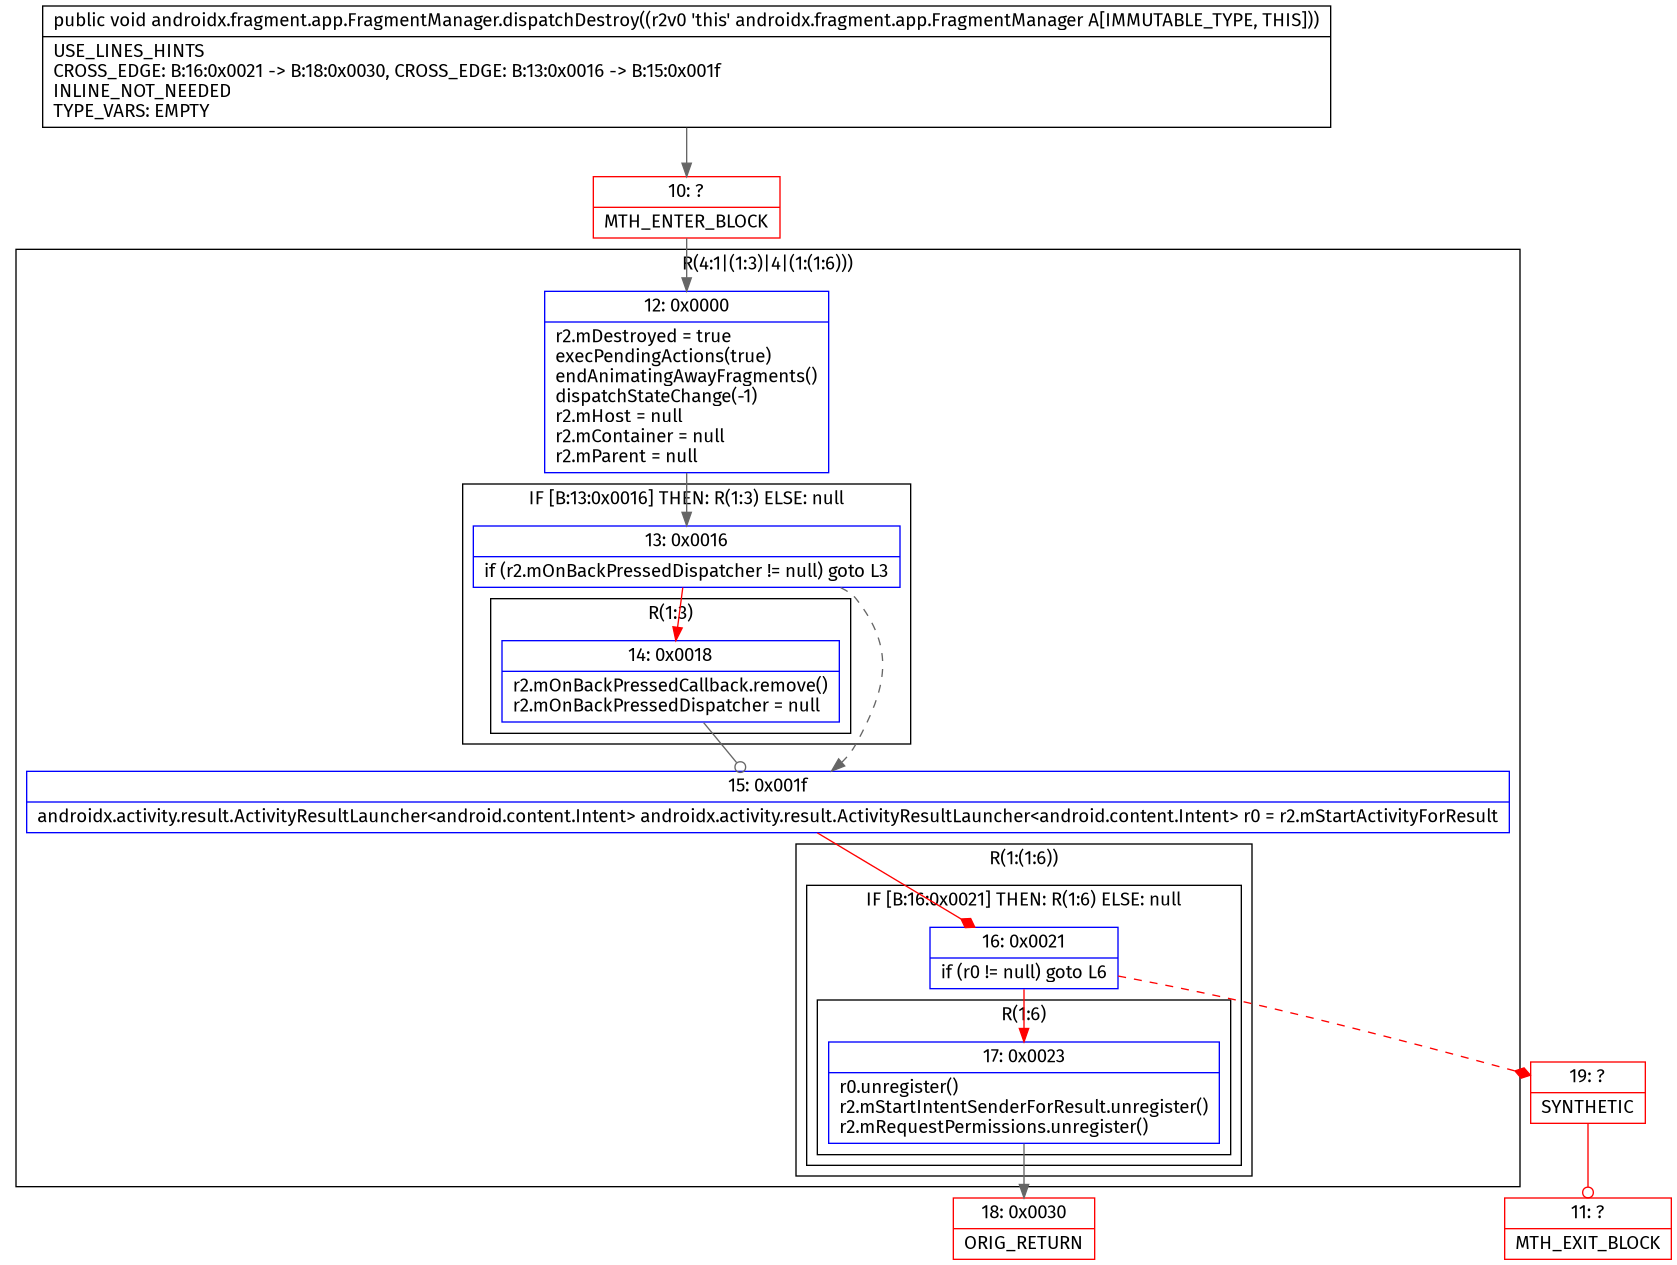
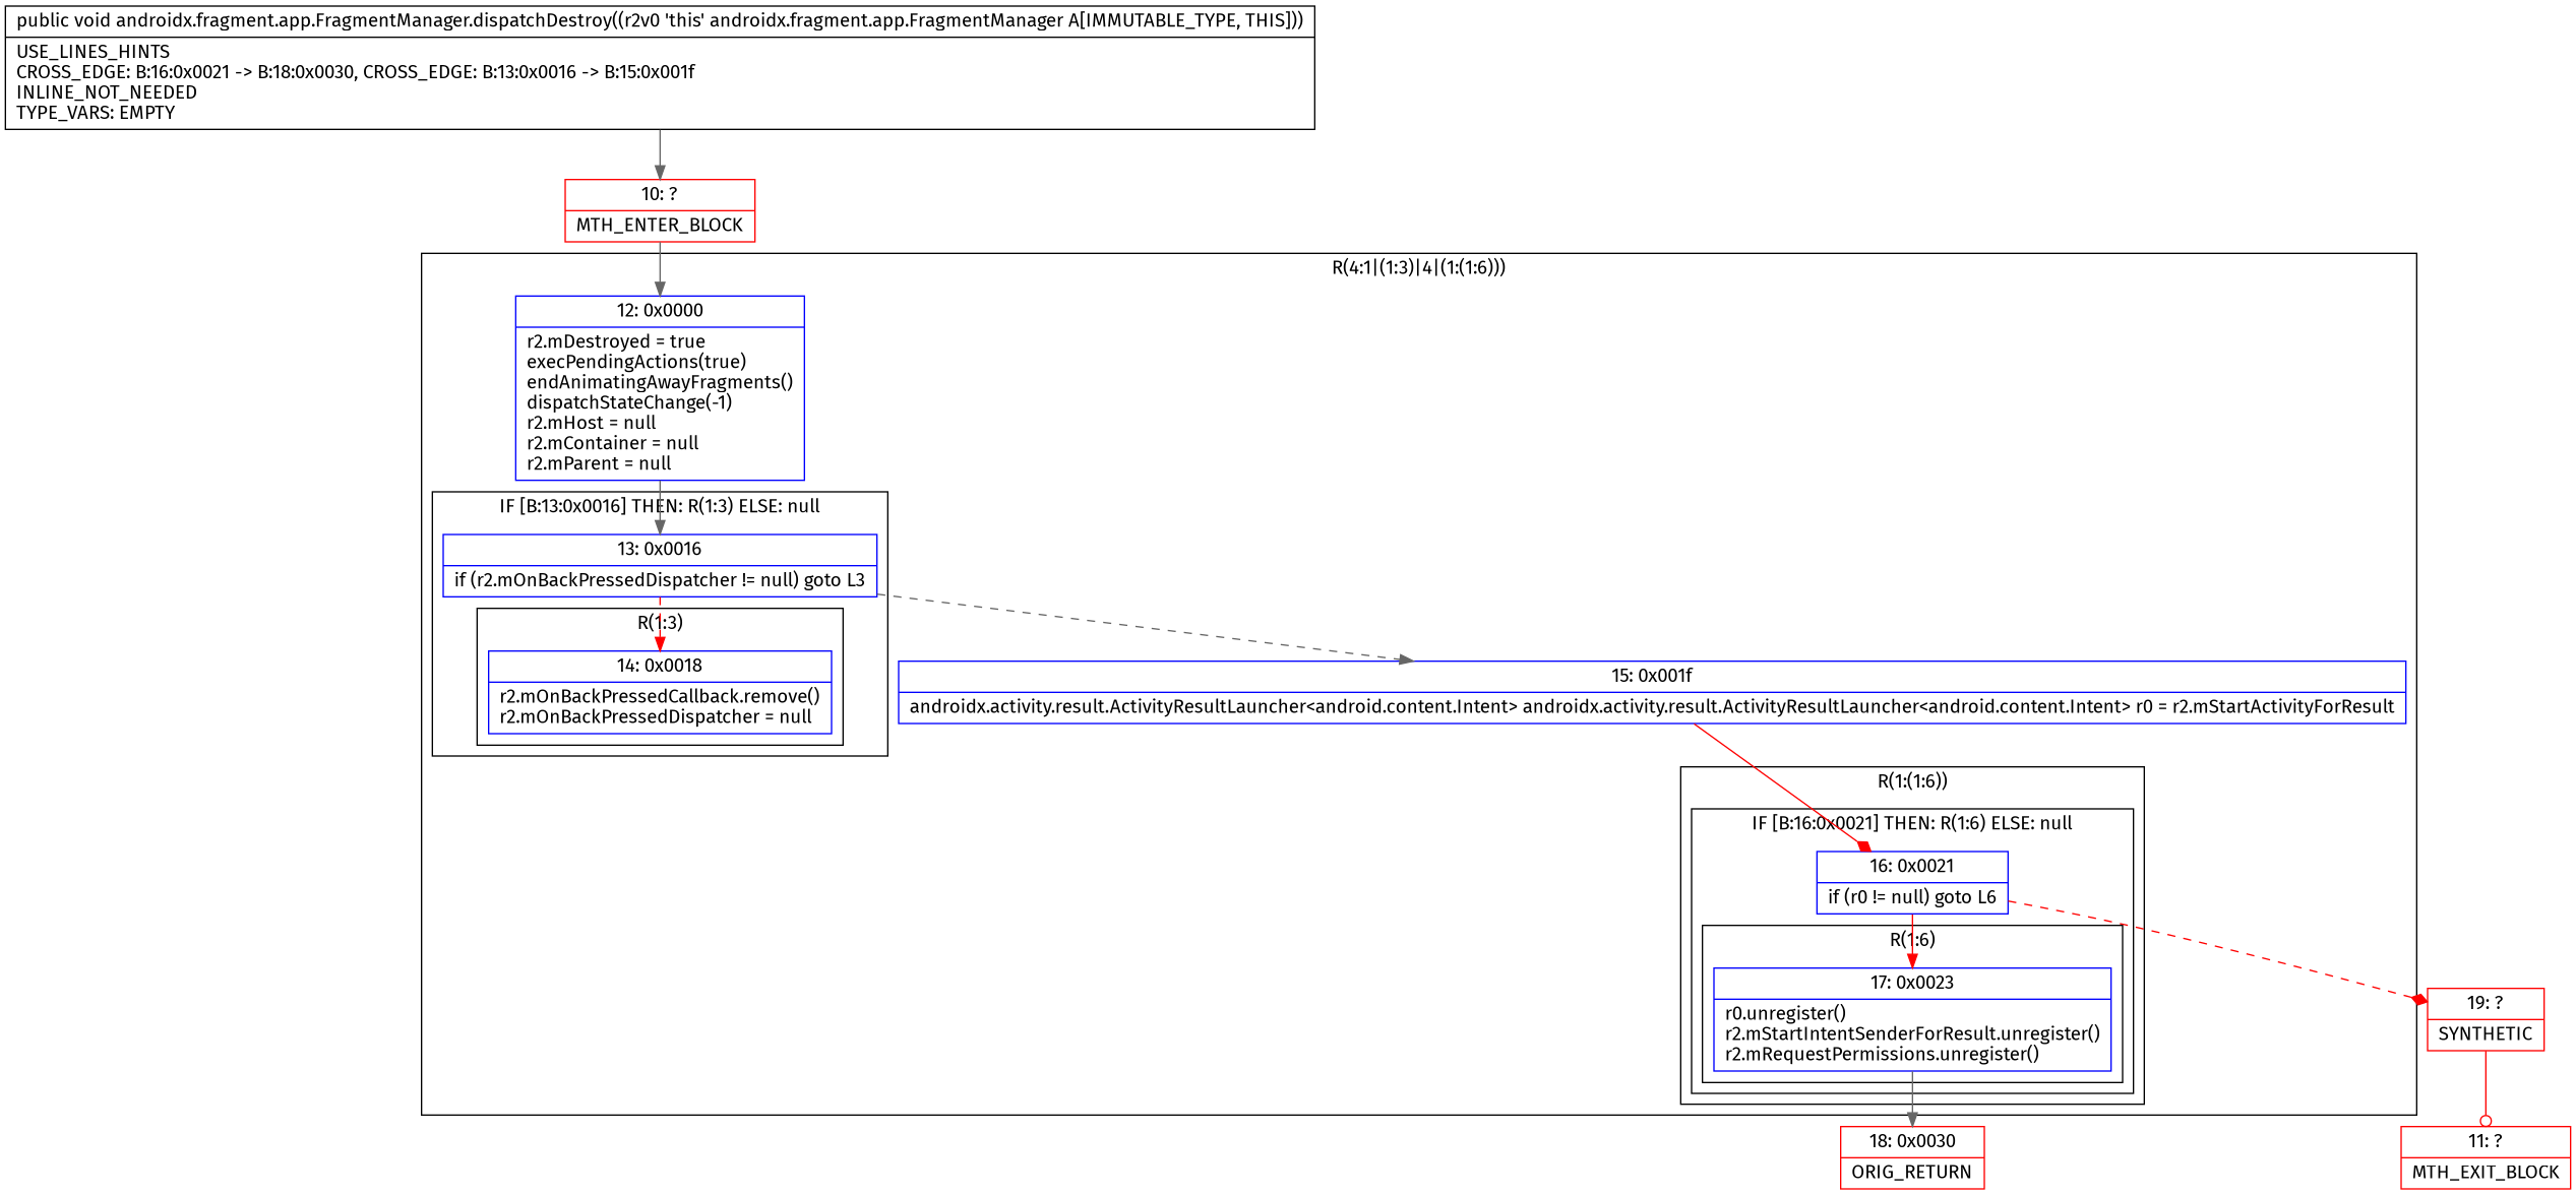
  digraph {
    fontname="Fira Sans"
    node [color=blue fontname="Fira Sans" shape=record]
    edge [arrowhead=normal color=gray40 fontname="Fira Sans"]
    n1 [label="{14\:\ 0x0018|r2.mOnBackPressedCallback.remove()\lr2.mOnBackPressedDispatcher = null\l}"]
    n2 [label="{13\:\ 0x0016|if (r2.mOnBackPressedDispatcher != null) goto L3\l}"]
    n3 [label="{17\:\ 0x0023|r0.unregister()\lr2.mStartIntentSenderForResult.unregister()\lr2.mRequestPermissions.unregister()\l}"]
    n4 [label="{16\:\ 0x0021|if (r0 != null) goto L6\l}"]
    n5 [label="{12\:\ 0x0000|r2.mDestroyed = true\lexecPendingActions(true)\lendAnimatingAwayFragments()\ldispatchStateChange(\-1)\lr2.mHost = null\lr2.mContainer = null\lr2.mParent = null\l}"]
    n6 [label="{15\:\ 0x001f|androidx.activity.result.ActivityResultLauncher\<android.content.Intent\> androidx.activity.result.ActivityResultLauncher\<android.content.Intent\> r0 = r2.mStartActivityForResult\l}"]
    n7 [color=red label="{18\:\ 0x0030|ORIG_RETURN\l}"]
    n8 [color=red label="{19\:\ ?|SYNTHETIC\l}"]
    n9 [color=red label="{11\:\ ?|MTH_EXIT_BLOCK\l}"]
    n10 [color=red label="{10\:\ ?|MTH_ENTER_BLOCK\l}"]
    n11 [label="{public void androidx.fragment.app.FragmentManager.dispatchDestroy((r2v0 'this' androidx.fragment.app.FragmentManager A[IMMUTABLE_TYPE, THIS]))  | USE_LINES_HINTS\lCROSS_EDGE: B:16:0x0021 \-\> B:18:0x0030, CROSS_EDGE: B:13:0x0016 \-\> B:15:0x001f\lINLINE_NOT_NEEDED\lTYPE_VARS: EMPTY\l}" color=""]
    subgraph cluster_1 {
      label="R(4:1|(1:3)|4|(1:(1:6)))"
      n5
      n6
      subgraph cluster_2 {
        label="IF [B:13:0x0016] THEN: R(1:3) ELSE: null"
        n2
        subgraph cluster_3 {
          label="R(1:3)"
          n1
        }
      }
      subgraph cluster_4 {
        label="R(1:(1:6))"
        subgraph cluster_5 {
          label="IF [B:16:0x0021] THEN: R(1:6) ELSE: null"
          n4
          subgraph cluster_6 {
            label="R(1:6)"
            n3
          }
        }
      }
    }
-   n1 -> n6 [arrowhead=odot]
-   n2 -> n1 [color=red]
+   n2 -> n1 [color=red style=dashed]
    n2 -> n6 [style=dashed]
    n3 -> n7
    n4 -> n3 [color=red]
    n4 -> n8 [arrowhead=diamond color=red style=dashed]
    n5 -> n2
    n6 -> n4 [arrowhead=diamond color=red]
    n8 -> n9 [arrowhead=odot color=red]
    n10 -> n5
    n11 -> n10
  }
